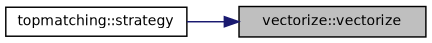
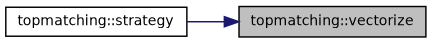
  digraph {
    rankdir=RL
    node [color=black fontname=Helvetica fontsize=10 shape=record style=filled]
-   n1 [fillcolor=grey75 fontcolor=black height=0.2 label="vectorize::vectorize" width=0.4]
+   n1 [fillcolor=grey75 fontcolor=black height=0.2 label="topmatching::vectorize" width=0.4]
    n2 [fillcolor=white height=0.2 label="topmatching::strategy" width=0.4]
    n1 -> n2 [color=midnightblue dir=back fontname=Helvetica fontsize=10 labelfontname=Helvetica labelfontsize=10 style=solid]
  }
